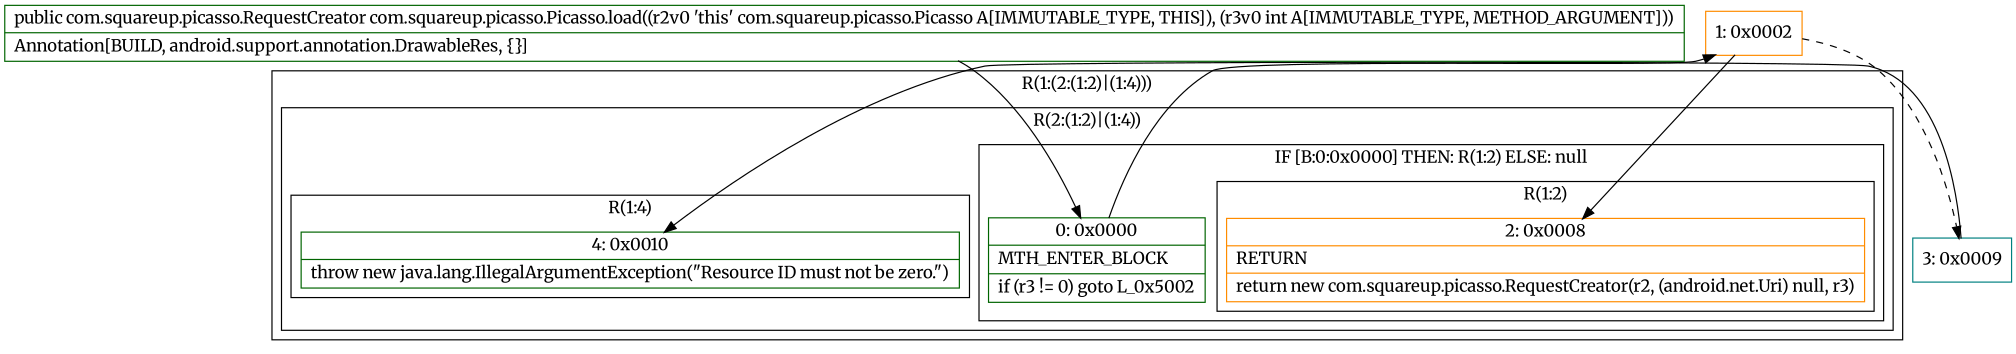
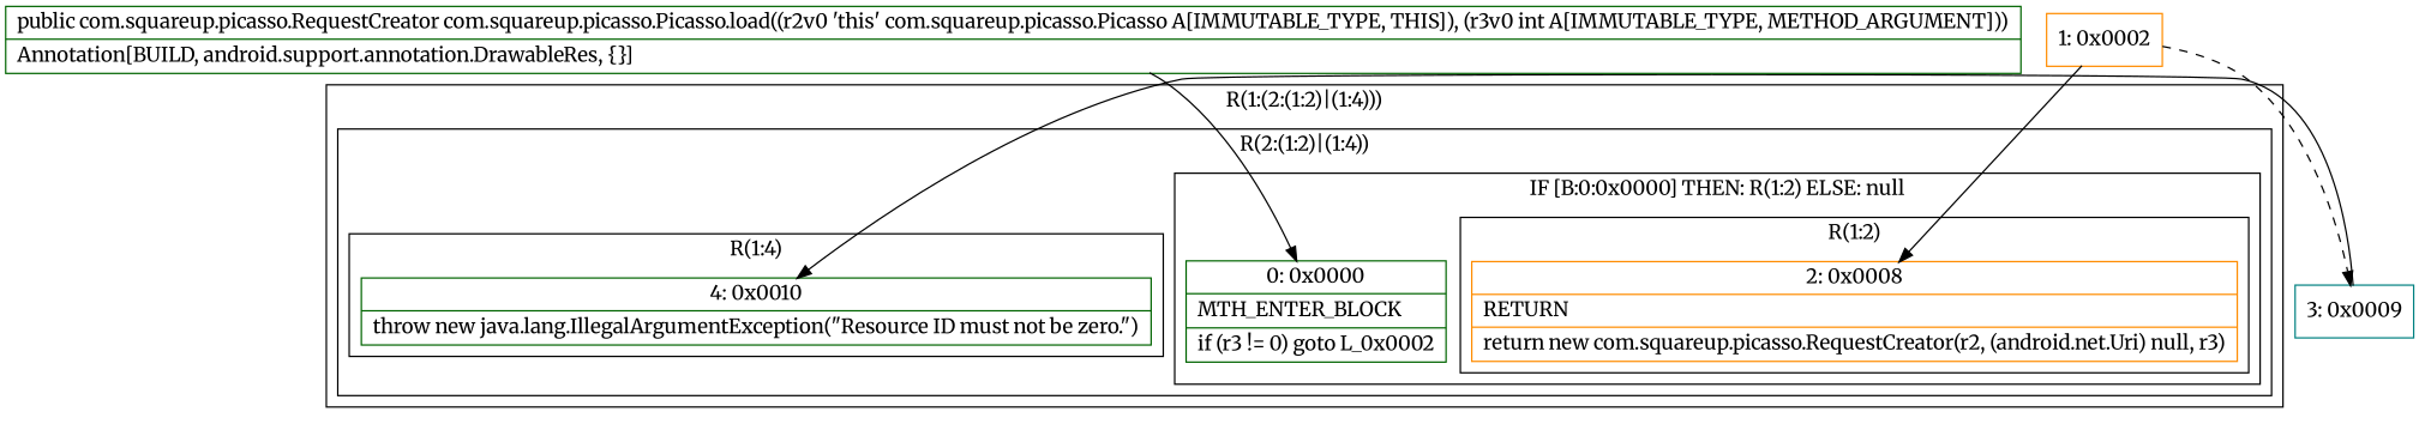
  digraph {
    fontname=Merriweather
    node [color=darkgreen fontname=Merriweather shape=record]
    edge [fontname=Merriweather]
    n1 [color=darkorange label="{2\:\ 0x0008|RETURN\l|return new com.squareup.picasso.RequestCreator(r2, (android.net.Uri) null, r3)\l}"]
-   n2 [label="{0\:\ 0x0000|MTH_ENTER_BLOCK\l|if (r3 != 0) goto L_0x5002\l}"]
+   n2 [label="{0\:\ 0x0000|MTH_ENTER_BLOCK\l|if (r3 != 0) goto L_0x0002\l}"]
    n3 [label="{4\:\ 0x0010|throw new java.lang.IllegalArgumentException(\"Resource ID must not be zero.\")\l}"]
    n4 [color=darkorange label="{1\:\ 0x0002}"]
    n5 [color=teal label="{3\:\ 0x0009}"]
    n6 [label="{public com.squareup.picasso.RequestCreator com.squareup.picasso.Picasso.load((r2v0 'this' com.squareup.picasso.Picasso A[IMMUTABLE_TYPE, THIS]), (r3v0 int A[IMMUTABLE_TYPE, METHOD_ARGUMENT]))  | Annotation[BUILD, android.support.annotation.DrawableRes, \{\}]\l}"]
    subgraph cluster_1 {
      label="R(1:(2:(1:2)|(1:4)))"
      subgraph cluster_2 {
        label="R(2:(1:2)|(1:4))"
        subgraph cluster_3 {
          label="IF [B:0:0x0000] THEN: R(1:2) ELSE: null"
          n2
          subgraph cluster_4 {
            label="R(1:2)"
            n1
          }
        }
        subgraph cluster_5 {
          label="R(1:4)"
          n3
        }
      }
    }
-   n2 -> n4
    n4 -> n1
    n4 -> n5 [style=dashed]
    n5 -> n3
    n6 -> n2
  }
